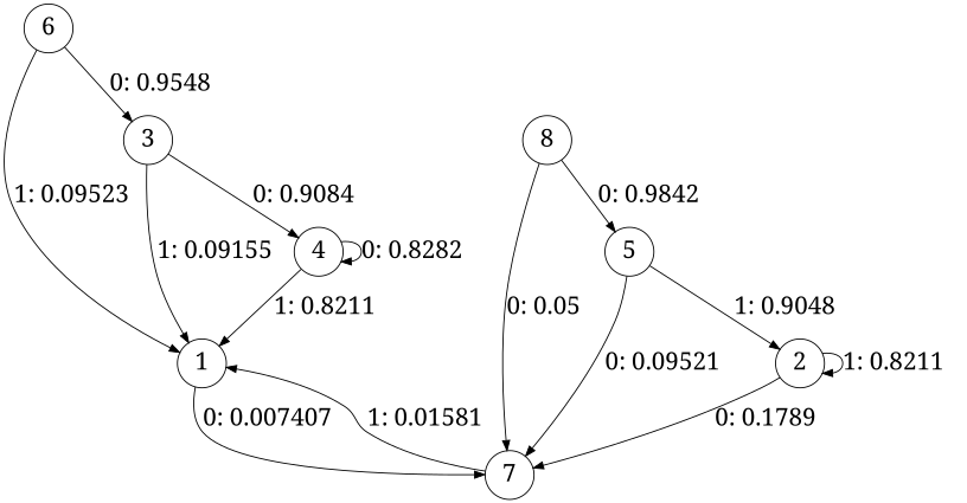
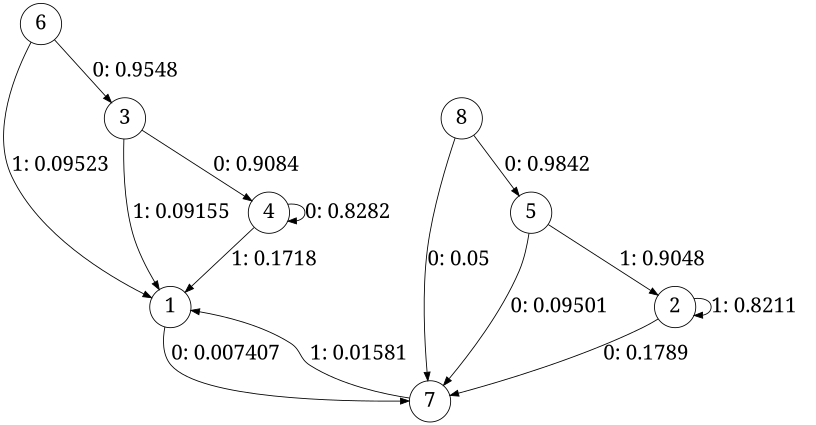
  digraph {
    fontname="Noto Serif"
    node [fontname="Noto Serif" fontsize=24 shape=circle]
    edge [fontname="Noto Serif" fontsize=24]
    6
    1
    3
    7
    4
    8
    5
    2
    6 -> 1 [label="1: 0.09523  "]
    6 -> 3 [label="0: 0.9548   "]
    1 -> 7 [label="0: 0.007407  "]
    3 -> 1 [label="1: 0.09155  "]
    3 -> 4 [label="0: 0.9084   "]
    7 -> 1 [label="1: 0.01581  "]
-   4 -> 1 [label="1: 0.8211   "]
+   4 -> 1 [label="1: 0.1718   "]
    4 -> 4 [label="0: 0.8282   "]
    8 -> 7 [label="0: 0.05     "]
    8 -> 5 [label="0: 0.9842   "]
-   5 -> 7 [label="0: 0.09521  "]
+   5 -> 7 [label="0: 0.09501  "]
    5 -> 2 [label="1: 0.9048   "]
    2 -> 7 [label="0: 0.1789   "]
    2 -> 2 [label="1: 0.8211   "]
  }
